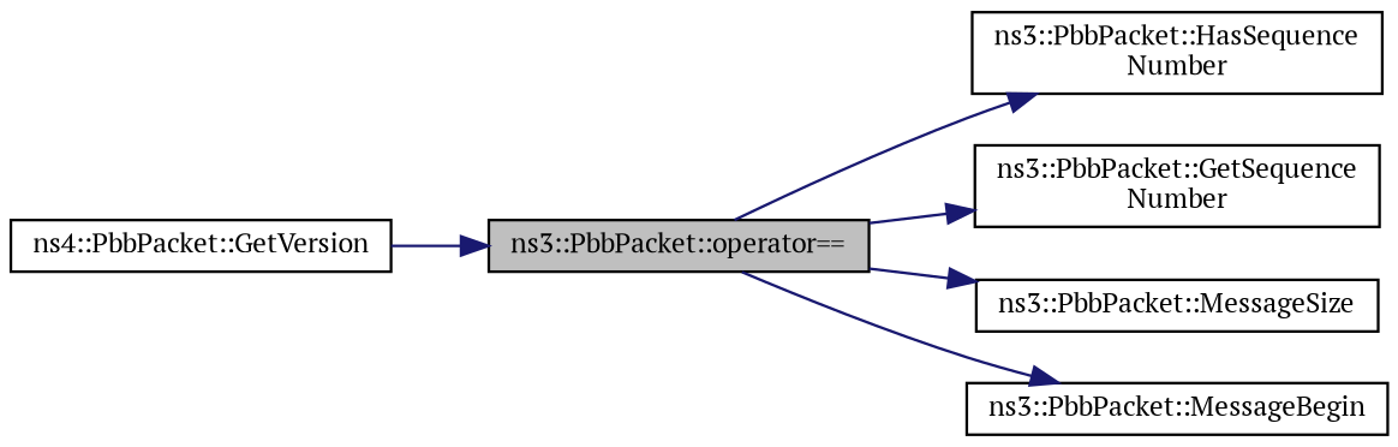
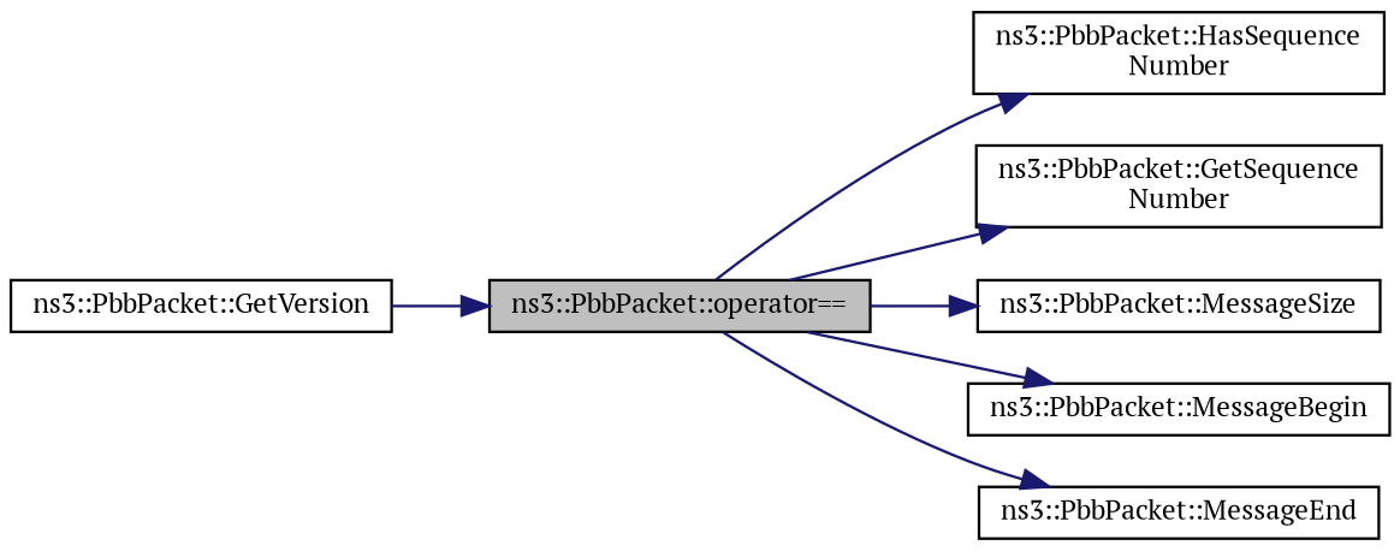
  digraph {
    fontname="PT Serif"
    rankdir=LR
    node [color=black fillcolor=white fontname="PT Serif" fontsize=10 shape=record style=filled]
    edge [color=midnightblue fontname="PT Serif" fontsize=10 labelfontname=Helvetica labelfontsize=10 style=solid]
    n1 [fillcolor=grey75 fontcolor=black height=0.2 label="ns3::PbbPacket::operator==" width=0.4]
    n2 [height=0.2 label="ns3::PbbPacket::HasSequence\lNumber" width=0.4]
    n3 [height=0.2 label="ns3::PbbPacket::GetSequence\lNumber" width=0.4]
    n4 [height=0.2 label="ns3::PbbPacket::MessageSize" width=0.4]
    n5 [height=0.2 label="ns3::PbbPacket::MessageBegin" width=0.4]
-   n7 [height=0.2 label="ns4::PbbPacket::GetVersion" width=0.4]
+   n6 [height=0.2 label="ns3::PbbPacket::MessageEnd" width=0.4]
+   n7 [height=0.2 label="ns3::PbbPacket::GetVersion" width=0.4]
    n1 -> n2
    n1 -> n3
    n1 -> n4
    n1 -> n5
+   n1 -> n6
    n7 -> n1
  }
